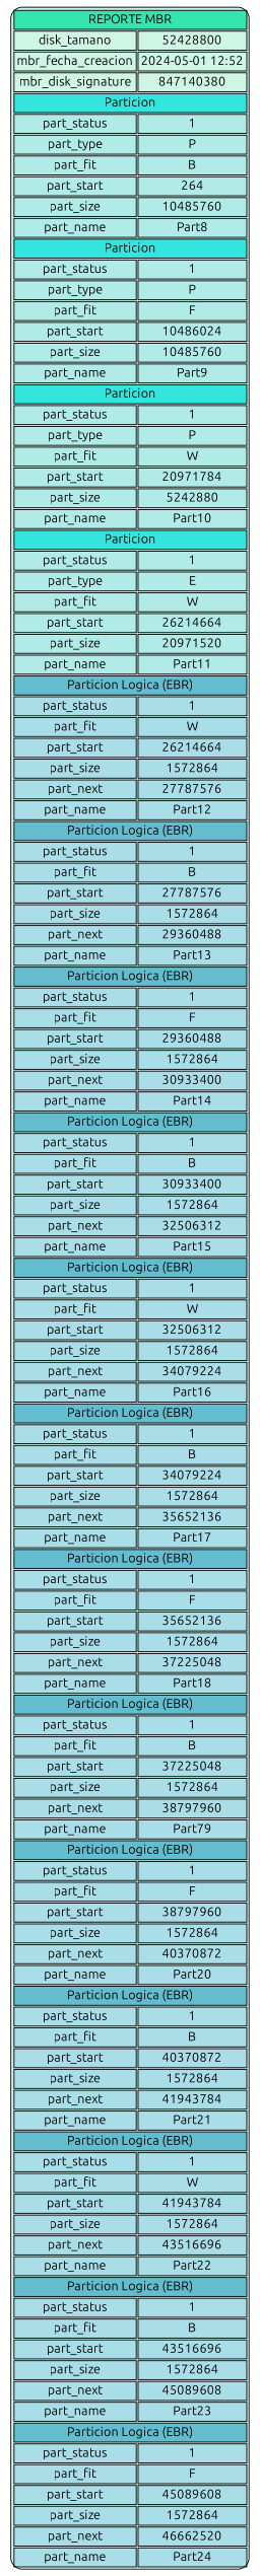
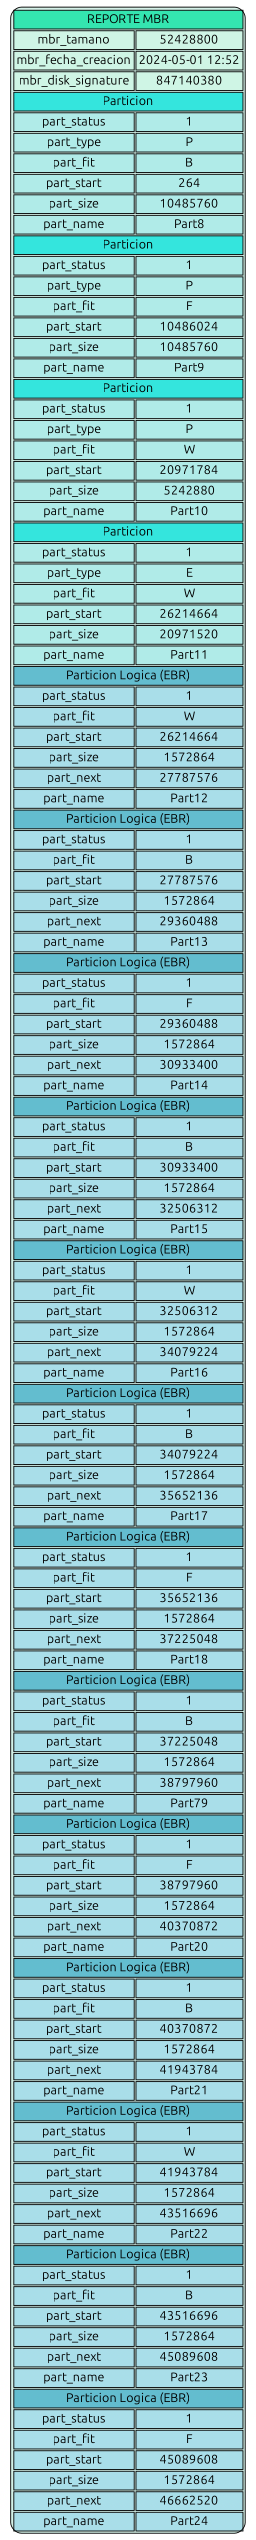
  digraph {
    fontname=Ubuntu
-   n1 [label=<   <TABLE style="rounded" bgcolor="#d5f2e9">   <TR>   <TD COLSPAN = '2' bgcolor="#34e5b0">REPORTE MBR</TD>   </TR>   <TR>  <TD bgcolor=" #cff5e5 ">disk_tamano</TD>   <TD bgcolor=" #cff5e5 ">52428800</TD>   </TR><TR>   <TD bgcolor=" #cff5e5 ">mbr_fecha_creacion</TD>   <TD bgcolor=" #cff5e5 ">2024-05-01 12:52</TD>   </TR>   <TR>   <TD bgcolor=" #cff5e5 ">mbr_disk_signature</TD>   <TD bgcolor=" #cff5e5 ">847140380</TD>   </TR><TR> <TD COLSPAN = '2' bgcolor="#34e5dd">Particion</TD> </TR> <TR> <TD bgcolor="#b0ebe8">part_status</TD> <TD bgcolor="#b0ebe8">1</TD> </TR> <TR> <TD bgcolor="#b0ebe8">part_type</TD> <TD bgcolor="#b0ebe8">P</TD> </TR> <TR> <TD bgcolor="#b0ebe8">part_fit</TD> <TD bgcolor="#b0ebe8">B</TD> </TR> <TR> <TD bgcolor="#b0ebe8">part_start</TD> <TD bgcolor="#b0ebe8">264</TD> </TR> <TR> <TD bgcolor="#b0ebe8">part_size</TD> <TD bgcolor="#b0ebe8">10485760</TD> </TR> <TR> <TD bgcolor="#b0ebe8">part_name</TD> <TD bgcolor="#b0ebe8">Part8</TD> </TR> <TR> <TD COLSPAN = '2' bgcolor="#34e5dd">Particion</TD> </TR> <TR> <TD bgcolor="#b0ebe8">part_status</TD> <TD bgcolor="#b0ebe8">1</TD> </TR> <TR> <TD bgcolor="#b0ebe8">part_type</TD> <TD bgcolor="#b0ebe8">P</TD> </TR> <TR> <TD bgcolor="#b0ebe8">part_fit</TD> <TD bgcolor="#b0ebe8">F</TD> </TR> <TR> <TD bgcolor="#b0ebe8">part_start</TD> <TD bgcolor="#b0ebe8">10486024</TD> </TR> <TR> <TD bgcolor="#b0ebe8">part_size</TD> <TD bgcolor="#b0ebe8">10485760</TD> </TR> <TR> <TD bgcolor="#b0ebe8">part_name</TD> <TD bgcolor="#b0ebe8">Part9</TD> </TR> <TR> <TD COLSPAN = '2' bgcolor="#34e5dd">Particion</TD> </TR> <TR> <TD bgcolor="#b0ebe8">part_status</TD> <TD bgcolor="#b0ebe8">1</TD> </TR> <TR> <TD bgcolor="#b0ebe8">part_type</TD> <TD bgcolor="#b0ebe8">P</TD> </TR> <TR> <TD bgcolor="#b0ebe8">part_fit</TD> <TD bgcolor="#b0ebe8">W</TD> </TR> <TR> <TD bgcolor="#b0ebe8">part_start</TD> <TD bgcolor="#b0ebe8">20971784</TD> </TR> <TR> <TD bgcolor="#b0ebe8">part_size</TD> <TD bgcolor="#b0ebe8">5242880</TD> </TR> <TR> <TD bgcolor="#b0ebe8">part_name</TD> <TD bgcolor="#b0ebe8">Part10</TD> </TR> <TR> <TD COLSPAN = '2' bgcolor="#34e5dd">Particion</TD> </TR> <TR> <TD bgcolor="#b0ebe8">part_status</TD> <TD bgcolor="#b0ebe8">1</TD> </TR> <TR> <TD bgcolor="#b0ebe8">part_type</TD> <TD bgcolor="#b0ebe8">E</TD> </TR> <TR> <TD bgcolor="#b0ebe8">part_fit</TD> <TD bgcolor="#b0ebe8">W</TD> </TR> <TR> <TD bgcolor="#b0ebe8">part_start</TD> <TD bgcolor="#b0ebe8">26214664</TD> </TR> <TR> <TD bgcolor="#b0ebe8">part_size</TD> <TD bgcolor="#b0ebe8">20971520</TD> </TR> <TR> <TD bgcolor="#b0ebe8">part_name</TD> <TD bgcolor="#b0ebe8">Part11</TD> </TR> <TR> <TD COLSPAN = '2' bgcolor="#63bdcf">Particion Logica (EBR)</TD> </TR> <TR> <TD bgcolor="#a9dee9">part_status</TD> <TD bgcolor="#a9dee9">1</TD> </TR> <TR> <TD bgcolor="#a9dee9">part_fit</TD> <TD bgcolor="#a9dee9">W</TD> </TR> <TR> <TD bgcolor="#a9dee9">part_start</TD> <TD bgcolor="#a9dee9">26214664</TD> </TR> <TR> <TD bgcolor="#a9dee9">part_size</TD> <TD bgcolor="#a9dee9">1572864</TD> </TR> <TR> <TD bgcolor="#a9dee9">part_next</TD> <TD bgcolor="#a9dee9">27787576</TD> </TR> <TR> <TD bgcolor="#a9dee9">part_name</TD> <TD bgcolor="#a9dee9">Part12</TD> </TR> <TR> <TD COLSPAN = '2' bgcolor="#63bdcf">Particion Logica (EBR)</TD> </TR> <TR> <TD bgcolor="#a9dee9">part_status</TD> <TD bgcolor="#a9dee9">1</TD> </TR> <TR> <TD bgcolor="#a9dee9">part_fit</TD> <TD bgcolor="#a9dee9">B</TD> </TR> <TR> <TD bgcolor="#a9dee9">part_start</TD> <TD bgcolor="#a9dee9">27787576</TD> </TR> <TR> <TD bgcolor="#a9dee9">part_size</TD> <TD bgcolor="#a9dee9">1572864</TD> </TR> <TR> <TD bgcolor="#a9dee9">part_next</TD> <TD bgcolor="#a9dee9">29360488</TD> </TR> <TR> <TD bgcolor="#a9dee9">part_name</TD> <TD bgcolor="#a9dee9">Part13</TD> </TR> <TR> <TD COLSPAN = '2' bgcolor="#63bdcf">Particion Logica (EBR)</TD> </TR> <TR> <TD bgcolor="#a9dee9">part_status</TD> <TD bgcolor="#a9dee9">1</TD> </TR> <TR> <TD bgcolor="#a9dee9">part_fit</TD> <TD bgcolor="#a9dee9">F</TD> </TR> <TR> <TD bgcolor="#a9dee9">part_start</TD> <TD bgcolor="#a9dee9">29360488</TD> </TR> <TR> <TD bgcolor="#a9dee9">part_size</TD> <TD bgcolor="#a9dee9">1572864</TD> </TR> <TR> <TD bgcolor="#a9dee9">part_next</TD> <TD bgcolor="#a9dee9">30933400</TD> </TR> <TR> <TD bgcolor="#a9dee9">part_name</TD> <TD bgcolor="#a9dee9">Part14</TD> </TR> <TR> <TD COLSPAN = '2' bgcolor="#63bdcf">Particion Logica (EBR)</TD> </TR> <TR> <TD bgcolor="#a9dee9">part_status</TD> <TD bgcolor="#a9dee9">1</TD> </TR> <TR> <TD bgcolor="#a9dee9">part_fit</TD> <TD bgcolor="#a9dee9">B</TD> </TR> <TR> <TD bgcolor="#a9dee9">part_start</TD> <TD bgcolor="#a9dee9">30933400</TD> </TR> <TR> <TD bgcolor="#a9dee9">part_size</TD> <TD bgcolor="#a9dee9">1572864</TD> </TR> <TR> <TD bgcolor="#a9dee9">part_next</TD> <TD bgcolor="#a9dee9">32506312</TD> </TR> <TR> <TD bgcolor="#a9dee9">part_name</TD> <TD bgcolor="#a9dee9">Part15</TD> </TR> <TR> <TD COLSPAN = '2' bgcolor="#63bdcf">Particion Logica (EBR)</TD> </TR> <TR> <TD bgcolor="#a9dee9">part_status</TD> <TD bgcolor="#a9dee9">1</TD> </TR> <TR> <TD bgcolor="#a9dee9">part_fit</TD> <TD bgcolor="#a9dee9">W</TD> </TR> <TR> <TD bgcolor="#a9dee9">part_start</TD> <TD bgcolor="#a9dee9">32506312</TD> </TR> <TR> <TD bgcolor="#a9dee9">part_size</TD> <TD bgcolor="#a9dee9">1572864</TD> </TR> <TR> <TD bgcolor="#a9dee9">part_next</TD> <TD bgcolor="#a9dee9">34079224</TD> </TR> <TR> <TD bgcolor="#a9dee9">part_name</TD> <TD bgcolor="#a9dee9">Part16</TD> </TR> <TR> <TD COLSPAN = '2' bgcolor="#63bdcf">Particion Logica (EBR)</TD> </TR> <TR> <TD bgcolor="#a9dee9">part_status</TD> <TD bgcolor="#a9dee9">1</TD> </TR> <TR> <TD bgcolor="#a9dee9">part_fit</TD> <TD bgcolor="#a9dee9">B</TD> </TR> <TR> <TD bgcolor="#a9dee9">part_start</TD> <TD bgcolor="#a9dee9">34079224</TD> </TR> <TR> <TD bgcolor="#a9dee9">part_size</TD> <TD bgcolor="#a9dee9">1572864</TD> </TR> <TR> <TD bgcolor="#a9dee9">part_next</TD> <TD bgcolor="#a9dee9">35652136</TD> </TR> <TR> <TD bgcolor="#a9dee9">part_name</TD> <TD bgcolor="#a9dee9">Part17</TD> </TR> <TR> <TD COLSPAN = '2' bgcolor="#63bdcf">Particion Logica (EBR)</TD> </TR> <TR> <TD bgcolor="#a9dee9">part_status</TD> <TD bgcolor="#a9dee9">1</TD> </TR> <TR> <TD bgcolor="#a9dee9">part_fit</TD> <TD bgcolor="#a9dee9">F</TD> </TR> <TR> <TD bgcolor="#a9dee9">part_start</TD> <TD bgcolor="#a9dee9">35652136</TD> </TR> <TR> <TD bgcolor="#a9dee9">part_size</TD> <TD bgcolor="#a9dee9">1572864</TD> </TR> <TR> <TD bgcolor="#a9dee9">part_next</TD> <TD bgcolor="#a9dee9">37225048</TD> </TR> <TR> <TD bgcolor="#a9dee9">part_name</TD> <TD bgcolor="#a9dee9">Part18</TD> </TR> <TR> <TD COLSPAN = '2' bgcolor="#63bdcf">Particion Logica (EBR)</TD> </TR> <TR> <TD bgcolor="#a9dee9">part_status</TD> <TD bgcolor="#a9dee9">1</TD> </TR> <TR> <TD bgcolor="#a9dee9">part_fit</TD> <TD bgcolor="#a9dee9">B</TD> </TR> <TR> <TD bgcolor="#a9dee9">part_start</TD> <TD bgcolor="#a9dee9">37225048</TD> </TR> <TR> <TD bgcolor="#a9dee9">part_size</TD> <TD bgcolor="#a9dee9">1572864</TD> </TR> <TR> <TD bgcolor="#a9dee9">part_next</TD> <TD bgcolor="#a9dee9">38797960</TD> </TR> <TR> <TD bgcolor="#a9dee9">part_name</TD> <TD bgcolor="#a9dee9">Part79</TD> </TR> <TR> <TD COLSPAN = '2' bgcolor="#63bdcf">Particion Logica (EBR)</TD> </TR> <TR> <TD bgcolor="#a9dee9">part_status</TD> <TD bgcolor="#a9dee9">1</TD> </TR> <TR> <TD bgcolor="#a9dee9">part_fit</TD> <TD bgcolor="#a9dee9">F</TD> </TR> <TR> <TD bgcolor="#a9dee9">part_start</TD> <TD bgcolor="#a9dee9">38797960</TD> </TR> <TR> <TD bgcolor="#a9dee9">part_size</TD> <TD bgcolor="#a9dee9">1572864</TD> </TR> <TR> <TD bgcolor="#a9dee9">part_next</TD> <TD bgcolor="#a9dee9">40370872</TD> </TR> <TR> <TD bgcolor="#a9dee9">part_name</TD> <TD bgcolor="#a9dee9">Part20</TD> </TR> <TR> <TD COLSPAN = '2' bgcolor="#63bdcf">Particion Logica (EBR)</TD> </TR> <TR> <TD bgcolor="#a9dee9">part_status</TD> <TD bgcolor="#a9dee9">1</TD> </TR> <TR> <TD bgcolor="#a9dee9">part_fit</TD> <TD bgcolor="#a9dee9">B</TD> </TR> <TR> <TD bgcolor="#a9dee9">part_start</TD> <TD bgcolor="#a9dee9">40370872</TD> </TR> <TR> <TD bgcolor="#a9dee9">part_size</TD> <TD bgcolor="#a9dee9">1572864</TD> </TR> <TR> <TD bgcolor="#a9dee9">part_next</TD> <TD bgcolor="#a9dee9">41943784</TD> </TR> <TR> <TD bgcolor="#a9dee9">part_name</TD> <TD bgcolor="#a9dee9">Part21</TD> </TR> <TR> <TD COLSPAN = '2' bgcolor="#63bdcf">Particion Logica (EBR)</TD> </TR> <TR> <TD bgcolor="#a9dee9">part_status</TD> <TD bgcolor="#a9dee9">1</TD> </TR> <TR> <TD bgcolor="#a9dee9">part_fit</TD> <TD bgcolor="#a9dee9">W</TD> </TR> <TR> <TD bgcolor="#a9dee9">part_start</TD> <TD bgcolor="#a9dee9">41943784</TD> </TR> <TR> <TD bgcolor="#a9dee9">part_size</TD> <TD bgcolor="#a9dee9">1572864</TD> </TR> <TR> <TD bgcolor="#a9dee9">part_next</TD> <TD bgcolor="#a9dee9">43516696</TD> </TR> <TR> <TD bgcolor="#a9dee9">part_name</TD> <TD bgcolor="#a9dee9">Part22</TD> </TR> <TR> <TD COLSPAN = '2' bgcolor="#63bdcf">Particion Logica (EBR)</TD> </TR> <TR> <TD bgcolor="#a9dee9">part_status</TD> <TD bgcolor="#a9dee9">1</TD> </TR> <TR> <TD bgcolor="#a9dee9">part_fit</TD> <TD bgcolor="#a9dee9">B</TD> </TR> <TR> <TD bgcolor="#a9dee9">part_start</TD> <TD bgcolor="#a9dee9">43516696</TD> </TR> <TR> <TD bgcolor="#a9dee9">part_size</TD> <TD bgcolor="#a9dee9">1572864</TD> </TR> <TR> <TD bgcolor="#a9dee9">part_next</TD> <TD bgcolor="#a9dee9">45089608</TD> </TR> <TR> <TD bgcolor="#a9dee9">part_name</TD> <TD bgcolor="#a9dee9">Part23</TD> </TR> <TR> <TD COLSPAN = '2' bgcolor="#63bdcf">Particion Logica (EBR)</TD> </TR> <TR> <TD bgcolor="#a9dee9">part_status</TD> <TD bgcolor="#a9dee9">1</TD> </TR> <TR> <TD bgcolor="#a9dee9">part_fit</TD> <TD bgcolor="#a9dee9">F</TD> </TR> <TR> <TD bgcolor="#a9dee9">part_start</TD> <TD bgcolor="#a9dee9">45089608</TD> </TR> <TR> <TD bgcolor="#a9dee9">part_size</TD> <TD bgcolor="#a9dee9">1572864</TD> </TR> <TR> <TD bgcolor="#a9dee9">part_next</TD> <TD bgcolor="#a9dee9">46662520</TD> </TR> <TR> <TD bgcolor="#a9dee9">part_name</TD> <TD bgcolor="#a9dee9">Part24</TD> </TR> </TABLE>> shape=none fontname=Ubuntu]
+   n1 [label=<   <TABLE style="rounded" bgcolor="#d5f2e9">   <TR>   <TD COLSPAN = '2' bgcolor="#34e5b0">REPORTE MBR</TD>   </TR>   <TR>  <TD bgcolor=" #cff5e5 ">mbr_tamano</TD>   <TD bgcolor=" #cff5e5 ">52428800</TD>   </TR><TR>   <TD bgcolor=" #cff5e5 ">mbr_fecha_creacion</TD>   <TD bgcolor=" #cff5e5 ">2024-05-01 12:52</TD>   </TR>   <TR>   <TD bgcolor=" #cff5e5 ">mbr_disk_signature</TD>   <TD bgcolor=" #cff5e5 ">847140380</TD>   </TR><TR> <TD COLSPAN = '2' bgcolor="#34e5dd">Particion</TD> </TR> <TR> <TD bgcolor="#b0ebe8">part_status</TD> <TD bgcolor="#b0ebe8">1</TD> </TR> <TR> <TD bgcolor="#b0ebe8">part_type</TD> <TD bgcolor="#b0ebe8">P</TD> </TR> <TR> <TD bgcolor="#b0ebe8">part_fit</TD> <TD bgcolor="#b0ebe8">B</TD> </TR> <TR> <TD bgcolor="#b0ebe8">part_start</TD> <TD bgcolor="#b0ebe8">264</TD> </TR> <TR> <TD bgcolor="#b0ebe8">part_size</TD> <TD bgcolor="#b0ebe8">10485760</TD> </TR> <TR> <TD bgcolor="#b0ebe8">part_name</TD> <TD bgcolor="#b0ebe8">Part8</TD> </TR> <TR> <TD COLSPAN = '2' bgcolor="#34e5dd">Particion</TD> </TR> <TR> <TD bgcolor="#b0ebe8">part_status</TD> <TD bgcolor="#b0ebe8">1</TD> </TR> <TR> <TD bgcolor="#b0ebe8">part_type</TD> <TD bgcolor="#b0ebe8">P</TD> </TR> <TR> <TD bgcolor="#b0ebe8">part_fit</TD> <TD bgcolor="#b0ebe8">F</TD> </TR> <TR> <TD bgcolor="#b0ebe8">part_start</TD> <TD bgcolor="#b0ebe8">10486024</TD> </TR> <TR> <TD bgcolor="#b0ebe8">part_size</TD> <TD bgcolor="#b0ebe8">10485760</TD> </TR> <TR> <TD bgcolor="#b0ebe8">part_name</TD> <TD bgcolor="#b0ebe8">Part9</TD> </TR> <TR> <TD COLSPAN = '2' bgcolor="#34e5dd">Particion</TD> </TR> <TR> <TD bgcolor="#b0ebe8">part_status</TD> <TD bgcolor="#b0ebe8">1</TD> </TR> <TR> <TD bgcolor="#b0ebe8">part_type</TD> <TD bgcolor="#b0ebe8">P</TD> </TR> <TR> <TD bgcolor="#b0ebe8">part_fit</TD> <TD bgcolor="#b0ebe8">W</TD> </TR> <TR> <TD bgcolor="#b0ebe8">part_start</TD> <TD bgcolor="#b0ebe8">20971784</TD> </TR> <TR> <TD bgcolor="#b0ebe8">part_size</TD> <TD bgcolor="#b0ebe8">5242880</TD> </TR> <TR> <TD bgcolor="#b0ebe8">part_name</TD> <TD bgcolor="#b0ebe8">Part10</TD> </TR> <TR> <TD COLSPAN = '2' bgcolor="#34e5dd">Particion</TD> </TR> <TR> <TD bgcolor="#b0ebe8">part_status</TD> <TD bgcolor="#b0ebe8">1</TD> </TR> <TR> <TD bgcolor="#b0ebe8">part_type</TD> <TD bgcolor="#b0ebe8">E</TD> </TR> <TR> <TD bgcolor="#b0ebe8">part_fit</TD> <TD bgcolor="#b0ebe8">W</TD> </TR> <TR> <TD bgcolor="#b0ebe8">part_start</TD> <TD bgcolor="#b0ebe8">26214664</TD> </TR> <TR> <TD bgcolor="#b0ebe8">part_size</TD> <TD bgcolor="#b0ebe8">20971520</TD> </TR> <TR> <TD bgcolor="#b0ebe8">part_name</TD> <TD bgcolor="#b0ebe8">Part11</TD> </TR> <TR> <TD COLSPAN = '2' bgcolor="#63bdcf">Particion Logica (EBR)</TD> </TR> <TR> <TD bgcolor="#a9dee9">part_status</TD> <TD bgcolor="#a9dee9">1</TD> </TR> <TR> <TD bgcolor="#a9dee9">part_fit</TD> <TD bgcolor="#a9dee9">W</TD> </TR> <TR> <TD bgcolor="#a9dee9">part_start</TD> <TD bgcolor="#a9dee9">26214664</TD> </TR> <TR> <TD bgcolor="#a9dee9">part_size</TD> <TD bgcolor="#a9dee9">1572864</TD> </TR> <TR> <TD bgcolor="#a9dee9">part_next</TD> <TD bgcolor="#a9dee9">27787576</TD> </TR> <TR> <TD bgcolor="#a9dee9">part_name</TD> <TD bgcolor="#a9dee9">Part12</TD> </TR> <TR> <TD COLSPAN = '2' bgcolor="#63bdcf">Particion Logica (EBR)</TD> </TR> <TR> <TD bgcolor="#a9dee9">part_status</TD> <TD bgcolor="#a9dee9">1</TD> </TR> <TR> <TD bgcolor="#a9dee9">part_fit</TD> <TD bgcolor="#a9dee9">B</TD> </TR> <TR> <TD bgcolor="#a9dee9">part_start</TD> <TD bgcolor="#a9dee9">27787576</TD> </TR> <TR> <TD bgcolor="#a9dee9">part_size</TD> <TD bgcolor="#a9dee9">1572864</TD> </TR> <TR> <TD bgcolor="#a9dee9">part_next</TD> <TD bgcolor="#a9dee9">29360488</TD> </TR> <TR> <TD bgcolor="#a9dee9">part_name</TD> <TD bgcolor="#a9dee9">Part13</TD> </TR> <TR> <TD COLSPAN = '2' bgcolor="#63bdcf">Particion Logica (EBR)</TD> </TR> <TR> <TD bgcolor="#a9dee9">part_status</TD> <TD bgcolor="#a9dee9">1</TD> </TR> <TR> <TD bgcolor="#a9dee9">part_fit</TD> <TD bgcolor="#a9dee9">F</TD> </TR> <TR> <TD bgcolor="#a9dee9">part_start</TD> <TD bgcolor="#a9dee9">29360488</TD> </TR> <TR> <TD bgcolor="#a9dee9">part_size</TD> <TD bgcolor="#a9dee9">1572864</TD> </TR> <TR> <TD bgcolor="#a9dee9">part_next</TD> <TD bgcolor="#a9dee9">30933400</TD> </TR> <TR> <TD bgcolor="#a9dee9">part_name</TD> <TD bgcolor="#a9dee9">Part14</TD> </TR> <TR> <TD COLSPAN = '2' bgcolor="#63bdcf">Particion Logica (EBR)</TD> </TR> <TR> <TD bgcolor="#a9dee9">part_status</TD> <TD bgcolor="#a9dee9">1</TD> </TR> <TR> <TD bgcolor="#a9dee9">part_fit</TD> <TD bgcolor="#a9dee9">B</TD> </TR> <TR> <TD bgcolor="#a9dee9">part_start</TD> <TD bgcolor="#a9dee9">30933400</TD> </TR> <TR> <TD bgcolor="#a9dee9">part_size</TD> <TD bgcolor="#a9dee9">1572864</TD> </TR> <TR> <TD bgcolor="#a9dee9">part_next</TD> <TD bgcolor="#a9dee9">32506312</TD> </TR> <TR> <TD bgcolor="#a9dee9">part_name</TD> <TD bgcolor="#a9dee9">Part15</TD> </TR> <TR> <TD COLSPAN = '2' bgcolor="#63bdcf">Particion Logica (EBR)</TD> </TR> <TR> <TD bgcolor="#a9dee9">part_status</TD> <TD bgcolor="#a9dee9">1</TD> </TR> <TR> <TD bgcolor="#a9dee9">part_fit</TD> <TD bgcolor="#a9dee9">W</TD> </TR> <TR> <TD bgcolor="#a9dee9">part_start</TD> <TD bgcolor="#a9dee9">32506312</TD> </TR> <TR> <TD bgcolor="#a9dee9">part_size</TD> <TD bgcolor="#a9dee9">1572864</TD> </TR> <TR> <TD bgcolor="#a9dee9">part_next</TD> <TD bgcolor="#a9dee9">34079224</TD> </TR> <TR> <TD bgcolor="#a9dee9">part_name</TD> <TD bgcolor="#a9dee9">Part16</TD> </TR> <TR> <TD COLSPAN = '2' bgcolor="#63bdcf">Particion Logica (EBR)</TD> </TR> <TR> <TD bgcolor="#a9dee9">part_status</TD> <TD bgcolor="#a9dee9">1</TD> </TR> <TR> <TD bgcolor="#a9dee9">part_fit</TD> <TD bgcolor="#a9dee9">B</TD> </TR> <TR> <TD bgcolor="#a9dee9">part_start</TD> <TD bgcolor="#a9dee9">34079224</TD> </TR> <TR> <TD bgcolor="#a9dee9">part_size</TD> <TD bgcolor="#a9dee9">1572864</TD> </TR> <TR> <TD bgcolor="#a9dee9">part_next</TD> <TD bgcolor="#a9dee9">35652136</TD> </TR> <TR> <TD bgcolor="#a9dee9">part_name</TD> <TD bgcolor="#a9dee9">Part17</TD> </TR> <TR> <TD COLSPAN = '2' bgcolor="#63bdcf">Particion Logica (EBR)</TD> </TR> <TR> <TD bgcolor="#a9dee9">part_status</TD> <TD bgcolor="#a9dee9">1</TD> </TR> <TR> <TD bgcolor="#a9dee9">part_fit</TD> <TD bgcolor="#a9dee9">F</TD> </TR> <TR> <TD bgcolor="#a9dee9">part_start</TD> <TD bgcolor="#a9dee9">35652136</TD> </TR> <TR> <TD bgcolor="#a9dee9">part_size</TD> <TD bgcolor="#a9dee9">1572864</TD> </TR> <TR> <TD bgcolor="#a9dee9">part_next</TD> <TD bgcolor="#a9dee9">37225048</TD> </TR> <TR> <TD bgcolor="#a9dee9">part_name</TD> <TD bgcolor="#a9dee9">Part18</TD> </TR> <TR> <TD COLSPAN = '2' bgcolor="#63bdcf">Particion Logica (EBR)</TD> </TR> <TR> <TD bgcolor="#a9dee9">part_status</TD> <TD bgcolor="#a9dee9">1</TD> </TR> <TR> <TD bgcolor="#a9dee9">part_fit</TD> <TD bgcolor="#a9dee9">B</TD> </TR> <TR> <TD bgcolor="#a9dee9">part_start</TD> <TD bgcolor="#a9dee9">37225048</TD> </TR> <TR> <TD bgcolor="#a9dee9">part_size</TD> <TD bgcolor="#a9dee9">1572864</TD> </TR> <TR> <TD bgcolor="#a9dee9">part_next</TD> <TD bgcolor="#a9dee9">38797960</TD> </TR> <TR> <TD bgcolor="#a9dee9">part_name</TD> <TD bgcolor="#a9dee9">Part79</TD> </TR> <TR> <TD COLSPAN = '2' bgcolor="#63bdcf">Particion Logica (EBR)</TD> </TR> <TR> <TD bgcolor="#a9dee9">part_status</TD> <TD bgcolor="#a9dee9">1</TD> </TR> <TR> <TD bgcolor="#a9dee9">part_fit</TD> <TD bgcolor="#a9dee9">F</TD> </TR> <TR> <TD bgcolor="#a9dee9">part_start</TD> <TD bgcolor="#a9dee9">38797960</TD> </TR> <TR> <TD bgcolor="#a9dee9">part_size</TD> <TD bgcolor="#a9dee9">1572864</TD> </TR> <TR> <TD bgcolor="#a9dee9">part_next</TD> <TD bgcolor="#a9dee9">40370872</TD> </TR> <TR> <TD bgcolor="#a9dee9">part_name</TD> <TD bgcolor="#a9dee9">Part20</TD> </TR> <TR> <TD COLSPAN = '2' bgcolor="#63bdcf">Particion Logica (EBR)</TD> </TR> <TR> <TD bgcolor="#a9dee9">part_status</TD> <TD bgcolor="#a9dee9">1</TD> </TR> <TR> <TD bgcolor="#a9dee9">part_fit</TD> <TD bgcolor="#a9dee9">B</TD> </TR> <TR> <TD bgcolor="#a9dee9">part_start</TD> <TD bgcolor="#a9dee9">40370872</TD> </TR> <TR> <TD bgcolor="#a9dee9">part_size</TD> <TD bgcolor="#a9dee9">1572864</TD> </TR> <TR> <TD bgcolor="#a9dee9">part_next</TD> <TD bgcolor="#a9dee9">41943784</TD> </TR> <TR> <TD bgcolor="#a9dee9">part_name</TD> <TD bgcolor="#a9dee9">Part21</TD> </TR> <TR> <TD COLSPAN = '2' bgcolor="#63bdcf">Particion Logica (EBR)</TD> </TR> <TR> <TD bgcolor="#a9dee9">part_status</TD> <TD bgcolor="#a9dee9">1</TD> </TR> <TR> <TD bgcolor="#a9dee9">part_fit</TD> <TD bgcolor="#a9dee9">W</TD> </TR> <TR> <TD bgcolor="#a9dee9">part_start</TD> <TD bgcolor="#a9dee9">41943784</TD> </TR> <TR> <TD bgcolor="#a9dee9">part_size</TD> <TD bgcolor="#a9dee9">1572864</TD> </TR> <TR> <TD bgcolor="#a9dee9">part_next</TD> <TD bgcolor="#a9dee9">43516696</TD> </TR> <TR> <TD bgcolor="#a9dee9">part_name</TD> <TD bgcolor="#a9dee9">Part22</TD> </TR> <TR> <TD COLSPAN = '2' bgcolor="#63bdcf">Particion Logica (EBR)</TD> </TR> <TR> <TD bgcolor="#a9dee9">part_status</TD> <TD bgcolor="#a9dee9">1</TD> </TR> <TR> <TD bgcolor="#a9dee9">part_fit</TD> <TD bgcolor="#a9dee9">B</TD> </TR> <TR> <TD bgcolor="#a9dee9">part_start</TD> <TD bgcolor="#a9dee9">43516696</TD> </TR> <TR> <TD bgcolor="#a9dee9">part_size</TD> <TD bgcolor="#a9dee9">1572864</TD> </TR> <TR> <TD bgcolor="#a9dee9">part_next</TD> <TD bgcolor="#a9dee9">45089608</TD> </TR> <TR> <TD bgcolor="#a9dee9">part_name</TD> <TD bgcolor="#a9dee9">Part23</TD> </TR> <TR> <TD COLSPAN = '2' bgcolor="#63bdcf">Particion Logica (EBR)</TD> </TR> <TR> <TD bgcolor="#a9dee9">part_status</TD> <TD bgcolor="#a9dee9">1</TD> </TR> <TR> <TD bgcolor="#a9dee9">part_fit</TD> <TD bgcolor="#a9dee9">F</TD> </TR> <TR> <TD bgcolor="#a9dee9">part_start</TD> <TD bgcolor="#a9dee9">45089608</TD> </TR> <TR> <TD bgcolor="#a9dee9">part_size</TD> <TD bgcolor="#a9dee9">1572864</TD> </TR> <TR> <TD bgcolor="#a9dee9">part_next</TD> <TD bgcolor="#a9dee9">46662520</TD> </TR> <TR> <TD bgcolor="#a9dee9">part_name</TD> <TD bgcolor="#a9dee9">Part24</TD> </TR> </TABLE>> shape=none fontname=Ubuntu]
  }
